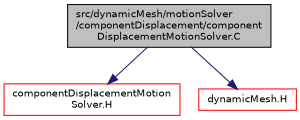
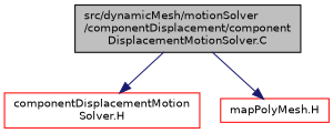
  digraph {
    node [color=red fontname=Helvetica fontsize=10 shape=record]
    edge [color=midnightblue fontname=Helvetica fontsize=10 labelfontname=Helvetica labelfontsize=10 style=solid]
    n1 [color=black fillcolor=grey75 fontcolor=black height=0.2 label="src/dynamicMesh/motionSolver\l/componentDisplacement/component\lDisplacementMotionSolver.C" style=filled width=0.4]
    n2 [height=0.2 label="componentDisplacementMotion\lSolver.H" width=0.4]
-   n3 [height=0.2 label="dynamicMesh.H" width=0.4]
+   n3 [height=0.2 label="mapPolyMesh.H" width=0.4]
    n1 -> n2
    n1 -> n3
  }
